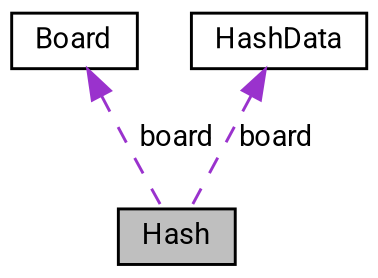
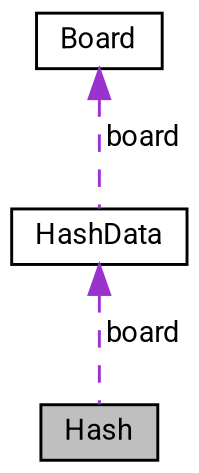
  digraph {
    fontname=Roboto
    node [color=black fontname=Roboto fontsize=10 shape=record]
    edge [color=darkorchid3 dir=back fontname=Roboto fontsize=10 labelfontname=FreeSans labelfontsize=10 style=dashed]
    n1 [fillcolor=grey75 fontcolor=black height=0.2 label=Hash style=filled width=0.4]
    n2 [height=0.2 label=Board width=0.4]
    n3 [height=0.2 label=HashData width=0.4]
-   n2 -> n1 [label=" board"]
+   n2 -> n3 [label=" board"]
    n3 -> n1 [label=" board"]
  }
